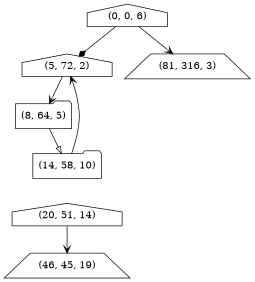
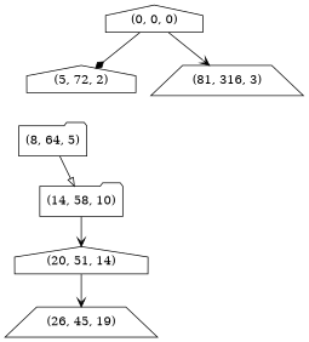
  digraph {
    node [shape=house]
    edge [arrowhead=vee]
-   "(0, 0, 0)" [label="(0, 0, 6)"]
+   "(0, 0, 0)"
    "(5, 72, 2)"
    n3 [label="(81, 316, 3)" shape=trapezium]
    "(8, 64, 5)" [shape=folder]
    "(14, 58, 10)" [shape=folder]
    "(20, 51, 14)"
-   "(26, 45, 19)" [shape=trapezium label="(46, 45, 19)"]
+   "(26, 45, 19)" [shape=trapezium]
    "(0, 0, 0)" -> "(5, 72, 2)" [arrowhead=diamond]
    "(0, 0, 0)" -> n3
-   "(5, 72, 2)" -> "(8, 64, 5)"
    "(8, 64, 5)" -> "(14, 58, 10)" [arrowhead=onormal]
-   "(14, 58, 10)" -> "(5, 72, 2)"
+   "(14, 58, 10)" -> "(20, 51, 14)"
    "(20, 51, 14)" -> "(26, 45, 19)"
  }
